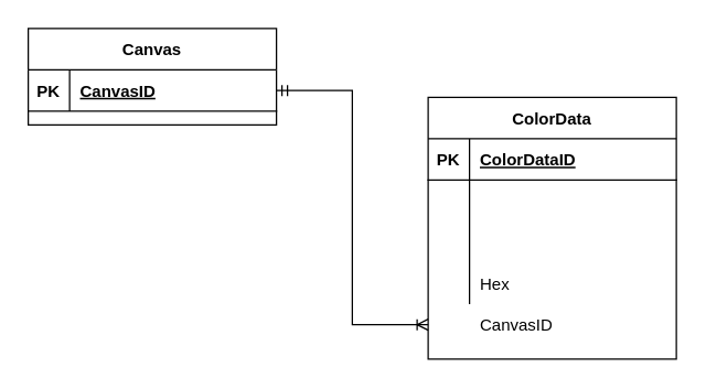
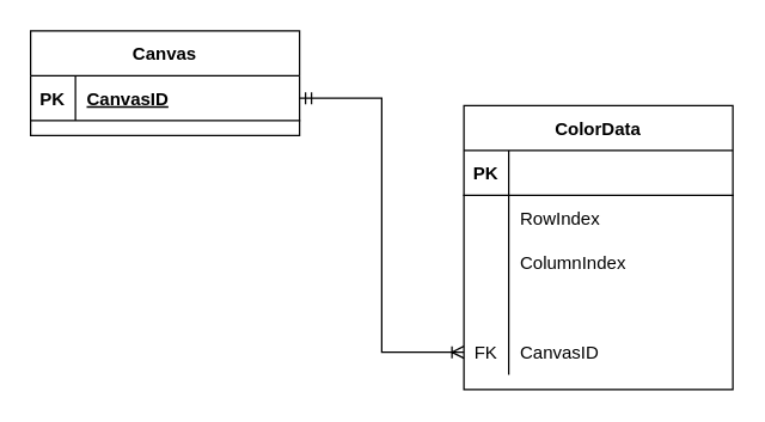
  <mxCell id="0" />
  <mxCell id="1" parent="0" />
  <mxCell id="2" value="Canvas" style="shape=table;startSize=30;container=1;collapsible=1;childLayout=tableLayout;fixedRows=1;rowLines=0;fontStyle=1;align=center;resizeLast=1;" parent="1" vertex="1"><mxGeometry x="20" y="20" width="180" height="70" as="geometry" /></mxCell>
  <mxCell id="3" value="" style="shape=partialRectangle;collapsible=0;dropTarget=0;pointerEvents=0;fillColor=none;top=0;left=0;bottom=1;right=0;points=[[0,0.5],[1,0.5]];portConstraint=eastwest;" parent="2" vertex="1"><mxGeometry y="30" width="180" height="30" as="geometry" /></mxCell>
  <mxCell id="4" value="PK" style="shape=partialRectangle;connectable=0;fillColor=none;top=0;left=0;bottom=0;right=0;fontStyle=1;overflow=hidden;" parent="3" vertex="1"><mxGeometry width="30" height="30" as="geometry" /></mxCell>
  <mxCell id="5" value="CanvasID" style="shape=partialRectangle;connectable=0;fillColor=none;top=0;left=0;bottom=0;right=0;align=left;spacingLeft=6;fontStyle=5;overflow=hidden;" parent="3" vertex="1"><mxGeometry x="30" width="150" height="30" as="geometry" /></mxCell>
  <mxCell id="6" style="edgeStyle=orthogonalEdgeStyle;rounded=0;orthogonalLoop=1;jettySize=auto;html=1;entryX=0;entryY=0.5;entryDx=0;entryDy=0;endArrow=ERoneToMany;endFill=0;startArrow=ERmandOne;startFill=0;" parent="1" source="3" target="20" edge="1"><mxGeometry relative="1" as="geometry" /></mxCell>
  <mxCell id="7" value="ColorData" style="shape=table;startSize=30;container=1;collapsible=1;childLayout=tableLayout;fixedRows=1;rowLines=0;fontStyle=1;align=center;resizeLast=1;" parent="1" vertex="1"><mxGeometry x="310" y="70" width="180" height="190" as="geometry" /></mxCell>
  <mxCell id="8" value="" style="shape=partialRectangle;collapsible=0;dropTarget=0;pointerEvents=0;fillColor=none;top=0;left=0;bottom=1;right=0;points=[[0,0.5],[1,0.5]];portConstraint=eastwest;" parent="7" vertex="1"><mxGeometry y="30" width="180" height="30" as="geometry" /></mxCell>
  <mxCell id="9" value="PK" style="shape=partialRectangle;connectable=0;fillColor=none;top=0;left=0;bottom=0;right=0;fontStyle=1;overflow=hidden;" parent="8" vertex="1"><mxGeometry width="30" height="30" as="geometry" /></mxCell>
- <mxCell id="10" value="ColorDataID" style="shape=partialRectangle;connectable=0;fillColor=none;top=0;left=0;bottom=0;right=0;align=left;spacingLeft=6;fontStyle=5;overflow=hidden;" parent="8" vertex="1"><mxGeometry x="30" width="150" height="30" as="geometry" /></mxCell>
  <mxCell id="11" value="" style="shape=partialRectangle;collapsible=0;dropTarget=0;pointerEvents=0;fillColor=none;top=0;left=0;bottom=0;right=0;points=[[0,0.5],[1,0.5]];portConstraint=eastwest;" parent="7" vertex="1"><mxGeometry y="60" width="180" height="30" as="geometry" /></mxCell>
  <mxCell id="12" value="" style="shape=partialRectangle;connectable=0;fillColor=none;top=0;left=0;bottom=0;right=0;editable=1;overflow=hidden;" parent="11" vertex="1"><mxGeometry width="30" height="30" as="geometry" /></mxCell>
+ <mxCell id="13" value="RowIndex" style="shape=partialRectangle;connectable=0;fillColor=none;top=0;left=0;bottom=0;right=0;align=left;spacingLeft=6;overflow=hidden;" parent="11" vertex="1"><mxGeometry x="30" width="150" height="30" as="geometry" /></mxCell>
  <mxCell id="14" value="" style="shape=partialRectangle;collapsible=0;dropTarget=0;pointerEvents=0;fillColor=none;top=0;left=0;bottom=0;right=0;points=[[0,0.5],[1,0.5]];portConstraint=eastwest;" parent="7" vertex="1"><mxGeometry y="90" width="180" height="30" as="geometry" /></mxCell>
  <mxCell id="15" value="" style="shape=partialRectangle;connectable=0;fillColor=none;top=0;left=0;bottom=0;right=0;editable=1;overflow=hidden;" parent="14" vertex="1"><mxGeometry width="30" height="30" as="geometry" /></mxCell>
+ <mxCell id="16" value="ColumnIndex" style="shape=partialRectangle;connectable=0;fillColor=none;top=0;left=0;bottom=0;right=0;align=left;spacingLeft=6;overflow=hidden;" parent="14" vertex="1"><mxGeometry x="30" width="150" height="30" as="geometry" /></mxCell>
  <mxCell id="17" value="" style="shape=partialRectangle;collapsible=0;dropTarget=0;pointerEvents=0;fillColor=none;top=0;left=0;bottom=0;right=0;points=[[0,0.5],[1,0.5]];portConstraint=eastwest;" parent="7" vertex="1"><mxGeometry y="120" width="180" height="30" as="geometry" /></mxCell>
  <mxCell id="18" value="" style="shape=partialRectangle;connectable=0;fillColor=none;top=0;left=0;bottom=0;right=0;editable=1;overflow=hidden;" parent="17" vertex="1"><mxGeometry width="30" height="30" as="geometry" /></mxCell>
- <mxCell id="19" value="Hex" style="shape=partialRectangle;connectable=0;fillColor=none;top=0;left=0;bottom=0;right=0;align=left;spacingLeft=6;overflow=hidden;" parent="17" vertex="1"><mxGeometry x="30" width="150" height="30" as="geometry" /></mxCell>
  <mxCell id="20" value="" style="shape=partialRectangle;collapsible=0;dropTarget=0;pointerEvents=0;fillColor=none;top=0;left=0;bottom=0;right=0;points=[[0,0.5],[1,0.5]];portConstraint=eastwest;" parent="7" vertex="1"><mxGeometry y="150" width="180" height="30" as="geometry" /></mxCell>
+ <mxCell id="21" value="FK" style="shape=partialRectangle;connectable=0;fillColor=none;top=0;left=0;bottom=0;right=0;editable=1;overflow=hidden;" parent="20" vertex="1"><mxGeometry width="30" height="30" as="geometry" /></mxCell>
  <mxCell id="22" value="CanvasID" style="shape=partialRectangle;connectable=0;fillColor=none;top=0;left=0;bottom=0;right=0;align=left;spacingLeft=6;overflow=hidden;" parent="20" vertex="1"><mxGeometry x="30" width="150" height="30" as="geometry" /></mxCell>
